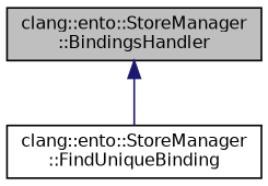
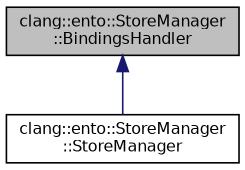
  digraph {
    node [color=black fontname=Helvetica fontsize=10 shape=record]
    n1 [fillcolor=grey75 fontcolor=black height=0.2 label="clang::ento::StoreManager\l::BindingsHandler" style=filled width=0.4]
-   n2 [height=0.2 label="clang::ento::StoreManager\l::FindUniqueBinding" width=0.4]
+   n2 [height=0.2 label="clang::ento::StoreManager\l::StoreManager" width=0.4]
    n1 -> n2 [color=midnightblue dir=back fontname=Helvetica fontsize=10 labelfontname=Helvetica labelfontsize=10 style=solid]
  }
